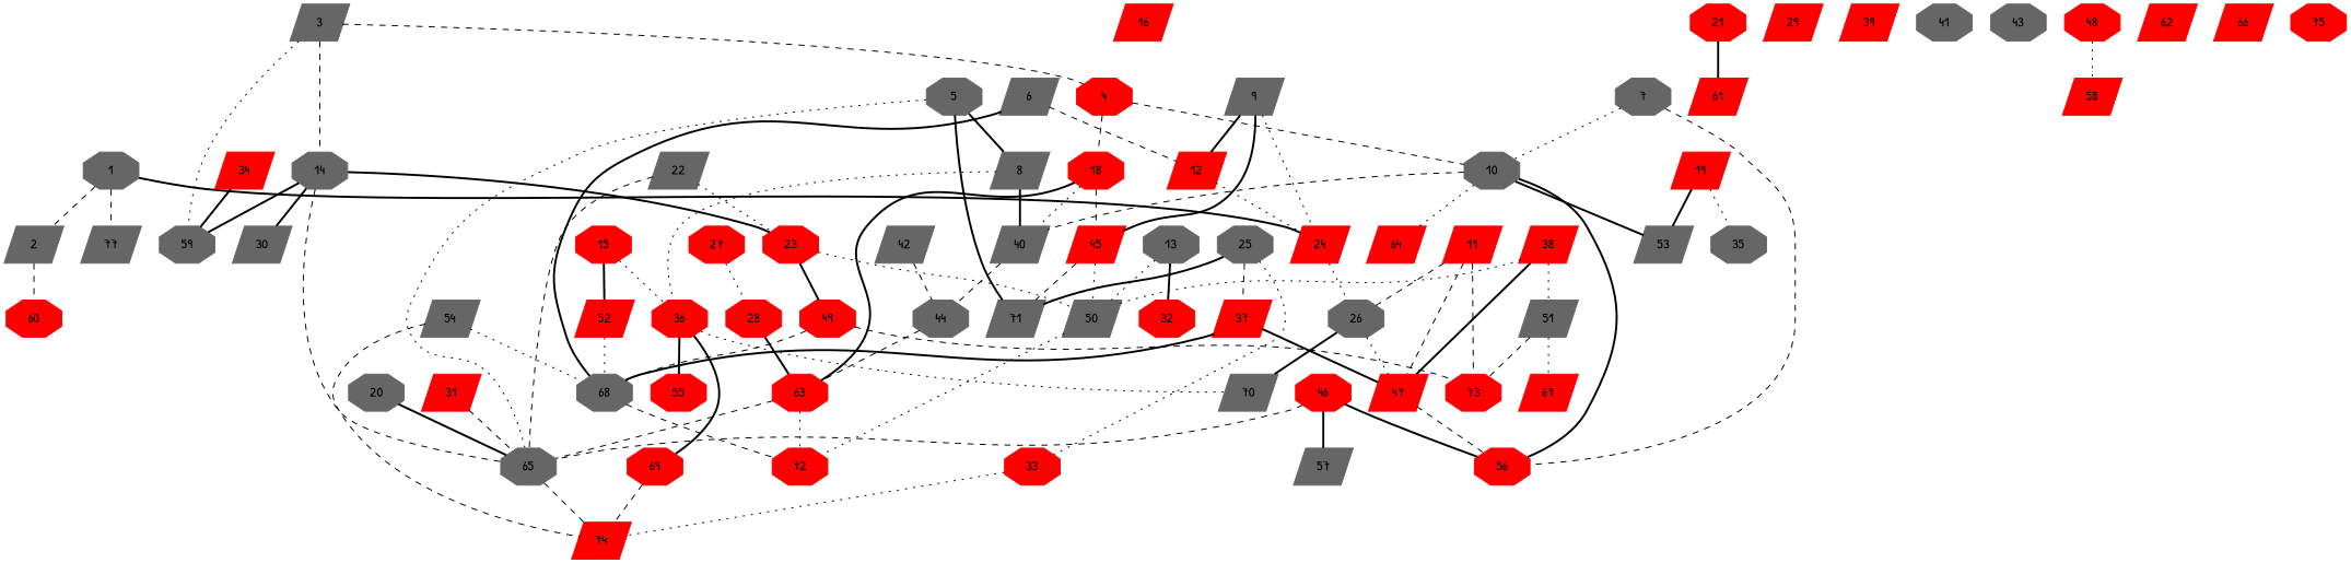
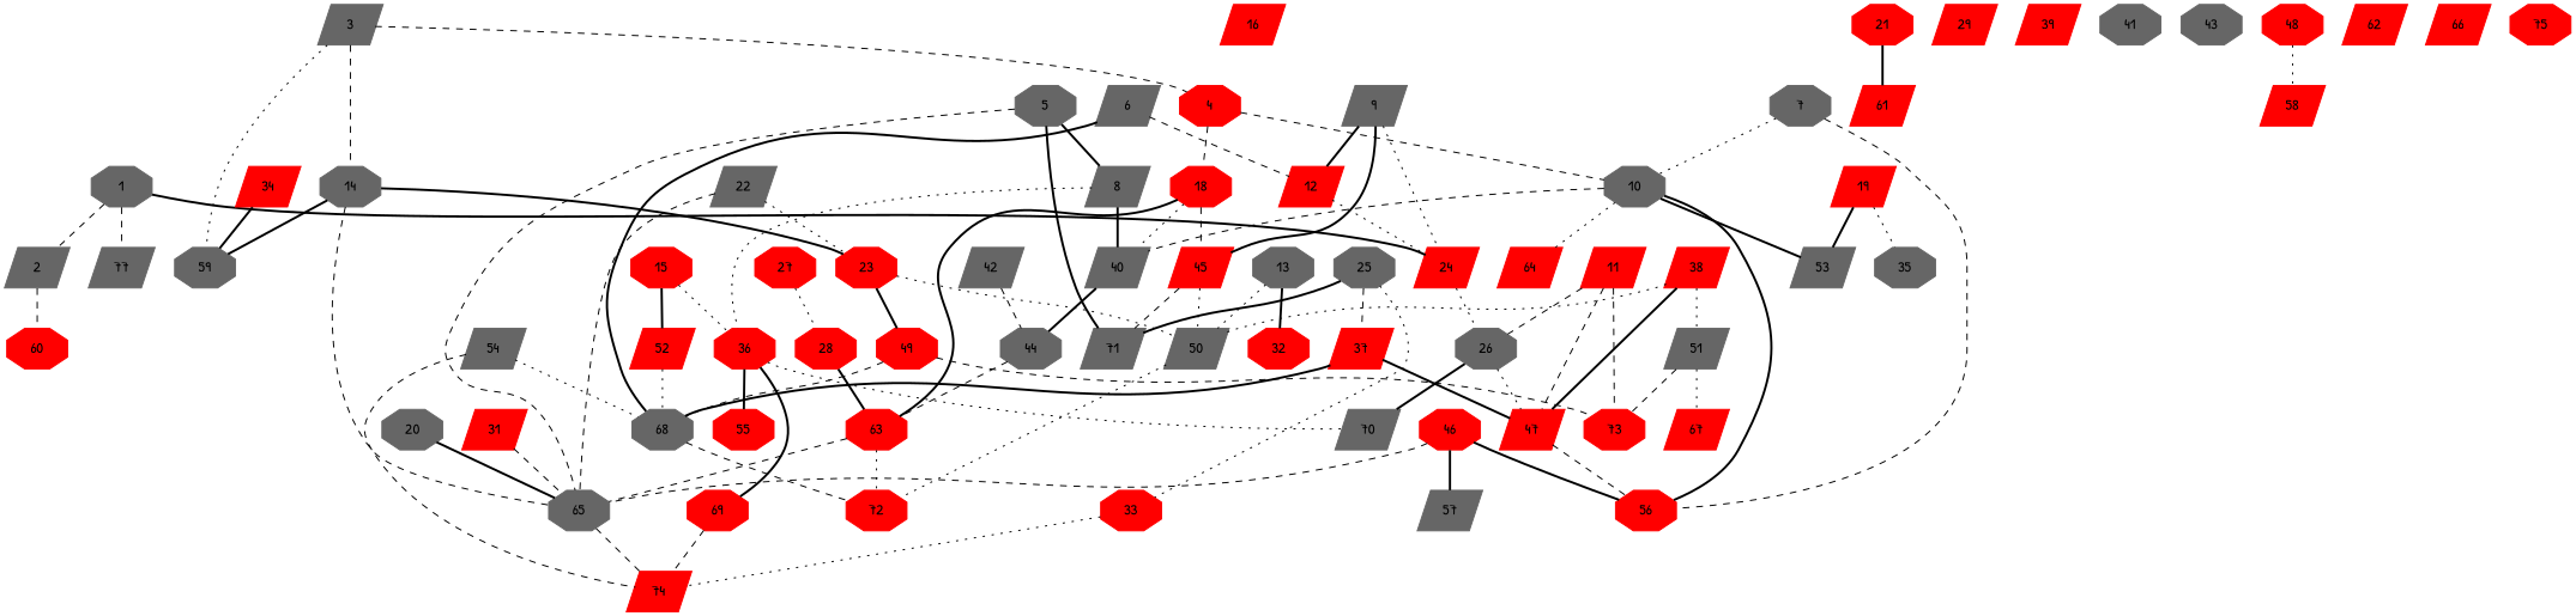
  graph {
    fontname="Patrick Hand"
    node [color=red fontname="Patrick Hand" shape=parallelogram style=filled]
    edge [fontname="Patrick Hand" style=dashed]
    1 [color=gray40 shape=octagon]
    2 [color=gray40]
    n3 [color=gray40 label=77]
    24
    60 [shape=octagon]
    26 [color=gray40 shape=octagon]
    3 [color=gray40]
    4 [shape=octagon]
    59 [color=gray40 shape=octagon]
    14 [color=gray40 shape=octagon]
    10 [color=gray40 shape=octagon]
    18 [shape=octagon]
    56 [shape=octagon]
    40 [color=gray40]
    53 [color=gray40]
    64
    45
    63 [shape=octagon]
    5 [color=gray40 shape=octagon]
    8 [color=gray40]
    65 [color=gray40 shape=octagon]
    71 [color=gray40]
    36 [shape=octagon]
    74
    6 [color=gray40]
    12
    68 [color=gray40 shape=octagon]
    23 [shape=octagon]
-   30 [color=gray40]
    72 [shape=octagon]
    7 [color=gray40 shape=octagon]
    70 [color=gray40]
    55 [shape=octagon]
    69 [shape=octagon]
    44 [color=gray40 shape=octagon]
    9 [color=gray40]
    50 [color=gray40]
    11
    47
    73 [shape=octagon]
    13 [color=gray40 shape=octagon]
    32 [shape=octagon]
    49 [shape=octagon]
    15 [shape=octagon]
    52
    16
    19
    35 [color=gray40 shape=octagon]
    20 [color=gray40 shape=octagon]
    21 [shape=octagon]
    61
    22 [color=gray40]
    25 [color=gray40 shape=octagon]
    33 [shape=octagon]
    37
    27 [shape=octagon]
    28 [shape=octagon]
    29
    31
    34
    38
    51 [color=gray40]
    67
    39
    41 [color=gray40 shape=octagon]
    42 [color=gray40]
    43 [color=gray40 shape=octagon]
    46 [shape=octagon]
    57 [color=gray40]
    48 [shape=octagon]
    58
    54 [color=gray40]
    62
    66
    75 [shape=octagon]
    1 -- 2
    1 -- n3
    1 -- 24 [style=bold]
    2 -- 60
    24 -- 26 [style=dotted]
    26 -- 70 [style=bold]
    26 -- 47 [style=dotted]
    3 -- 4
    3 -- 59 [style=dotted]
    3 -- 14
    4 -- 10
    4 -- 18
    14 -- 59 [style=bold]
    14 -- 65
    14 -- 23 [style=bold]
-   14 -- 30 [style=bold]
    10 -- 56 [style=bold]
    10 -- 40
    10 -- 53 [style=bold]
    10 -- 64 [style=dotted]
    18 -- 40 [style=dotted]
    18 -- 45
    18 -- 63 [style=bold]
-   40 -- 44
+   40 -- 44 [style=bold]
    45 -- 71
    45 -- 50 [style=dotted]
    63 -- 65
    63 -- 72 [style=dotted]
    5 -- 8 [style=bold]
-   5 -- 65 [style=dotted]
+   5 -- 65
    5 -- 71 [style=bold]
    8 -- 40 [style=bold]
    8 -- 36 [style=dotted]
    65 -- 74
    36 -- 70 [style=dotted]
    36 -- 55 [style=bold]
    36 -- 69 [style=bold]
    6 -- 12
    6 -- 68 [style=bold]
    12 -- 24 [style=dotted]
    68 -- 72
    23 -- 50 [style=dotted]
    23 -- 49 [style=bold]
    7 -- 10 [style=dotted]
    7 -- 56
    69 -- 74
    44 -- 63
    9 -- 24 [style=dotted]
    9 -- 45 [style=bold]
    9 -- 12 [style=bold]
    50 -- 72 [style=dotted]
    11 -- 26
    11 -- 47
    11 -- 73
    47 -- 56
    13 -- 50 [style=dotted]
    13 -- 32 [style=bold]
    49 -- 68
    49 -- 73
    15 -- 36 [style=dotted]
    15 -- 52 [style=bold]
    52 -- 68 [style=dotted]
    19 -- 53 [style=bold]
    19 -- 35 [style=dotted]
    20 -- 65 [style=bold]
    21 -- 61 [style=bold]
    22 -- 65
    22 -- 23 [style=dotted]
    25 -- 71 [style=bold]
    25 -- 33 [style=dotted]
    25 -- 37
    33 -- 74 [style=dotted]
    37 -- 68 [style=bold]
    37 -- 47 [style=bold]
    27 -- 28 [style=dotted]
    28 -- 63 [style=bold]
    31 -- 65
    34 -- 59 [style=bold]
    38 -- 50 [style=dotted]
    38 -- 47 [style=bold]
    38 -- 51 [style=dotted]
    51 -- 73
    51 -- 67 [style=dotted]
    42 -- 44
    46 -- 56 [style=bold]
    46 -- 65
    46 -- 57 [style=bold]
    48 -- 58 [style=dotted]
    54 -- 74
    54 -- 68 [style=dotted]
  }
